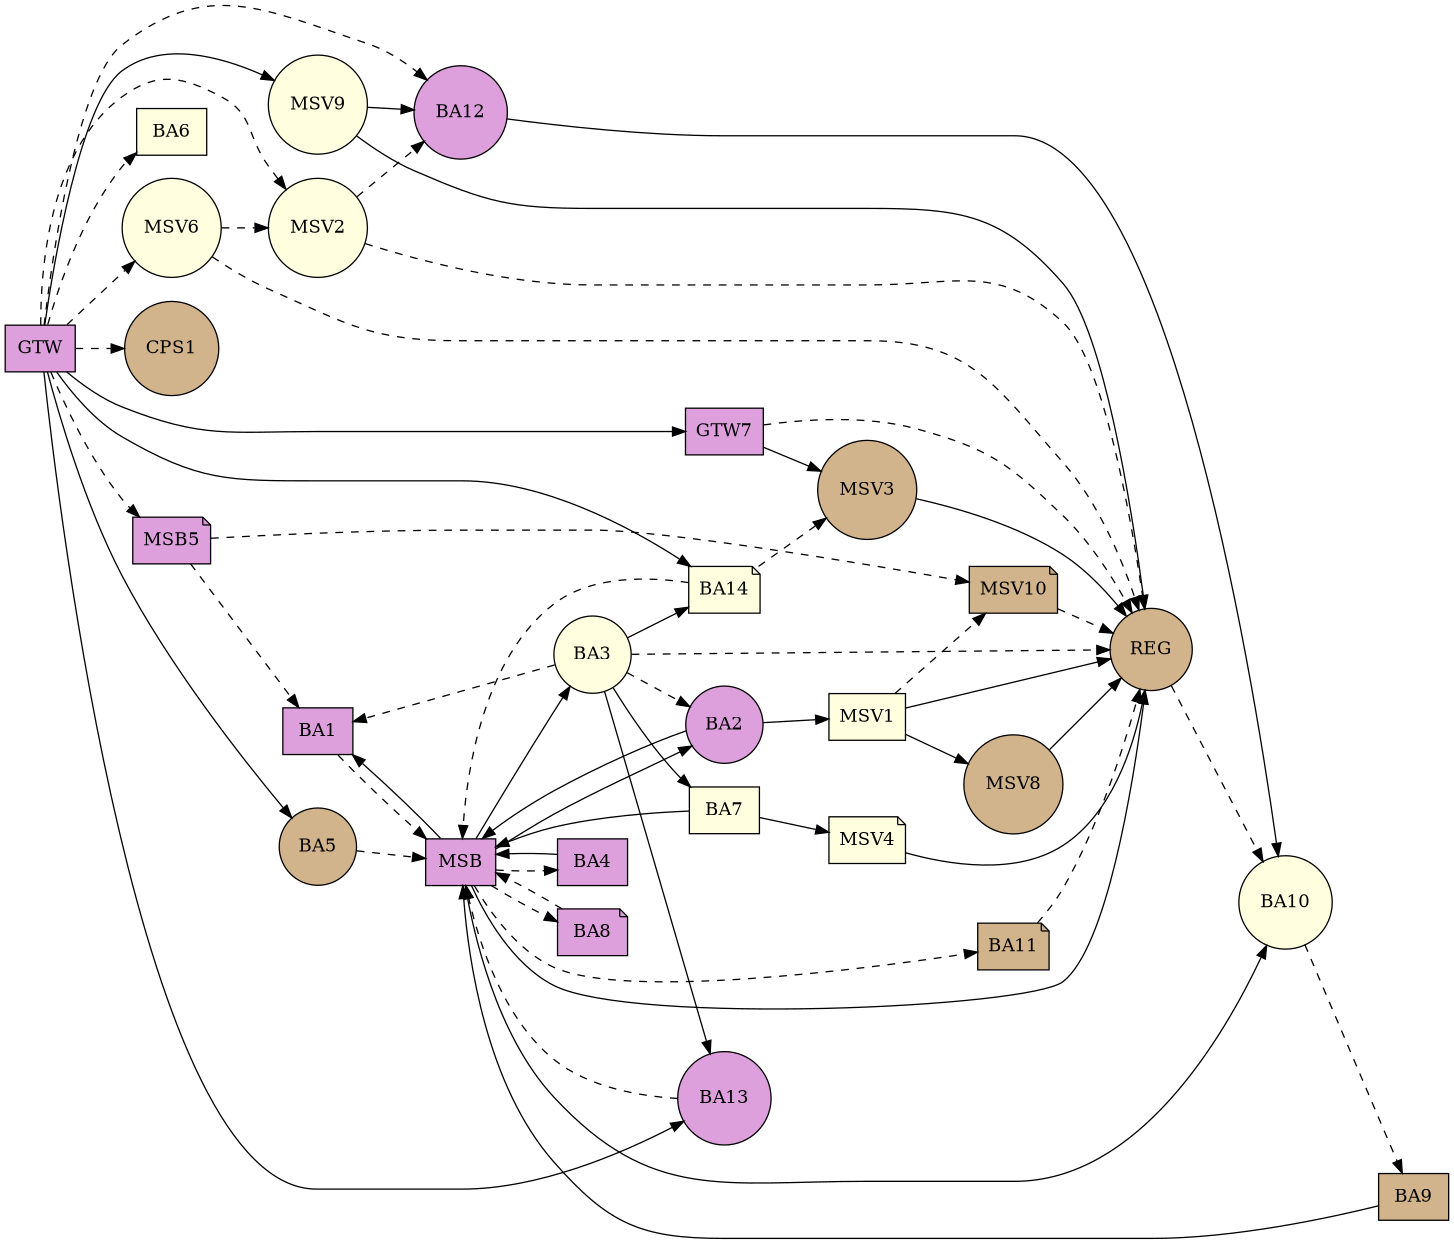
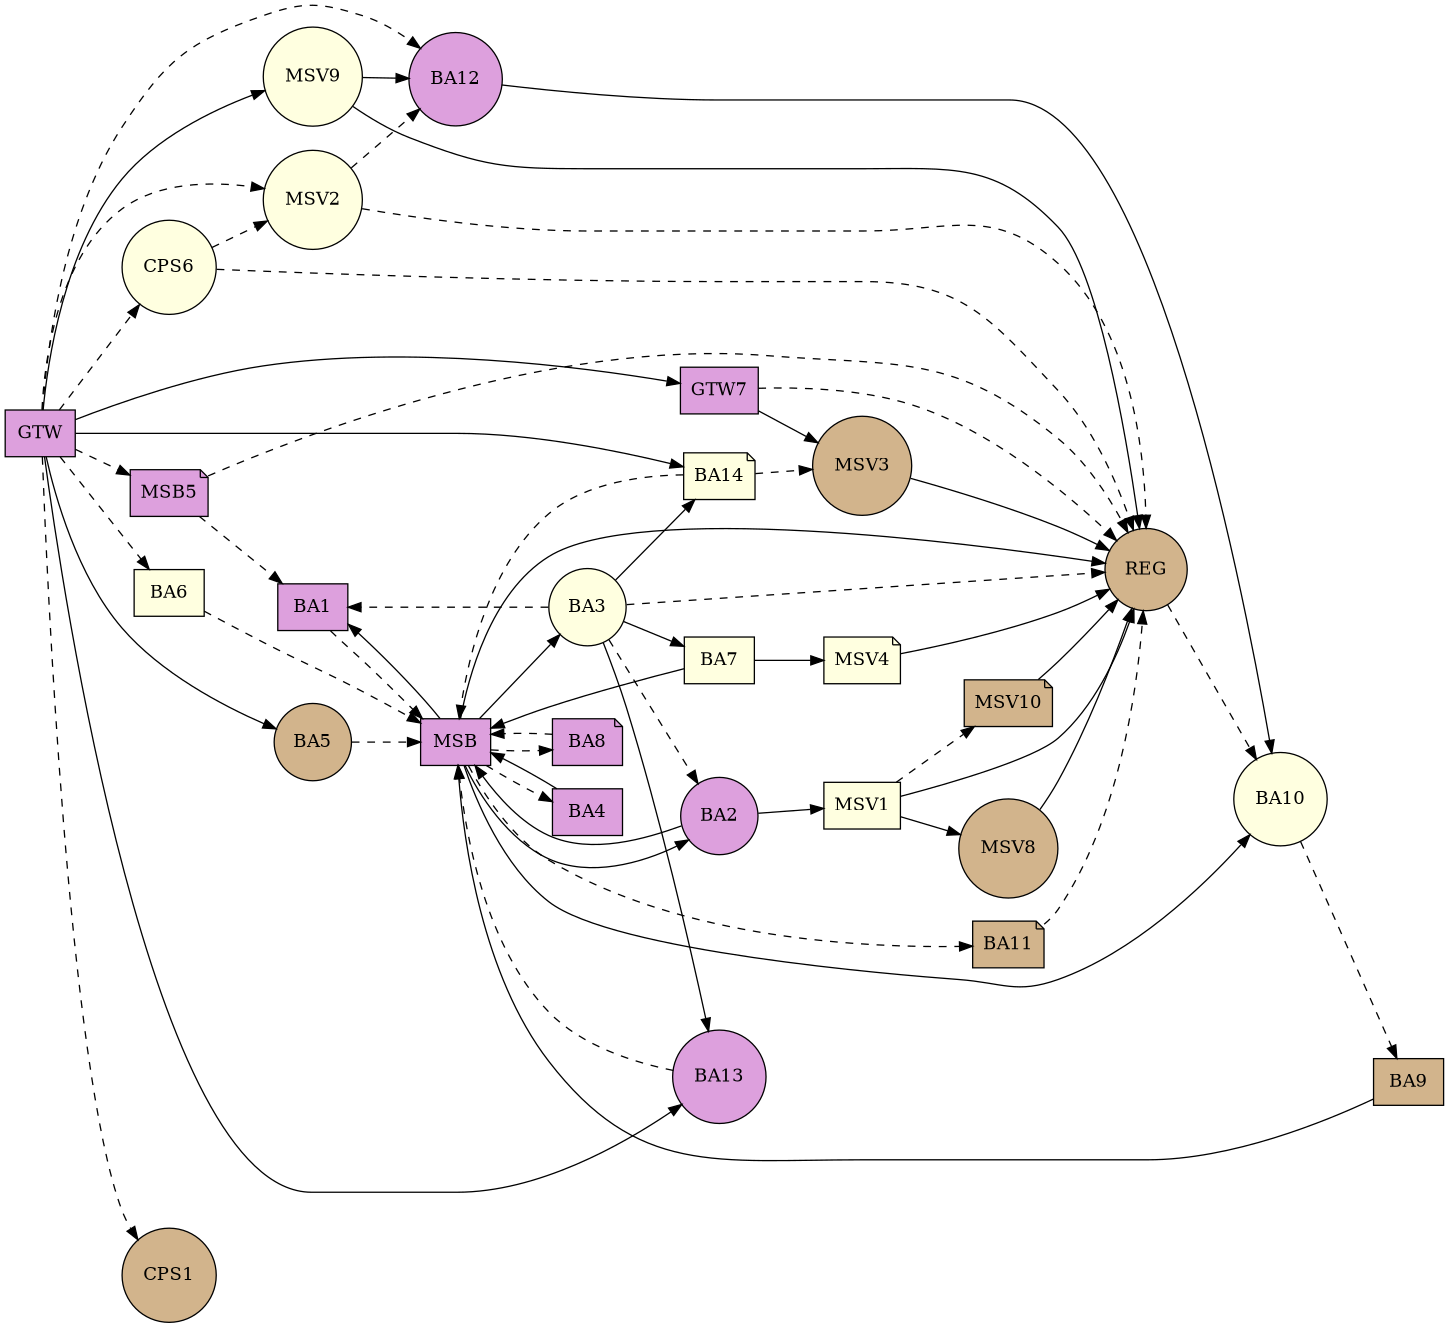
  strict digraph {
    rankdir=LR
    node [fillcolor=plum shape=circle style=filled]
    edge [style=dashed]
    n1 [label=BA1 shape=box]
    n2 [label=MSB shape=box]
    n3 [label=BA2]
    n4 [fillcolor=lightyellow label=BA3]
    n5 [fillcolor=tan label=REG]
    n6 [label=BA4 shape=box]
    n7 [label=BA8 shape=note]
    n8 [fillcolor=lightyellow label=BA10]
    n9 [fillcolor=tan label=BA11 shape=note]
    n10 [fillcolor=lightyellow label=MSV1 shape=box]
    n11 [fillcolor=tan label=MSV8]
    n12 [fillcolor=tan label=MSV10 shape=note]
    n13 [fillcolor=lightyellow label=BA7 shape=box]
    n14 [label=BA13]
    n15 [fillcolor=lightyellow label=BA14 shape=note]
    n16 [fillcolor=lightyellow label=MSV4 shape=note]
    n17 [fillcolor=tan label=MSV3]
    n18 [fillcolor=tan label=BA5]
    n19 [fillcolor=lightyellow label=BA6 shape=box]
    n20 [fillcolor=tan label=BA9 shape=box]
    n21 [label=BA12]
    n22 [fillcolor=tan label=CPS1]
    n23 [label=GTW shape=box]
    n24 [fillcolor=lightyellow label=MSV2]
    n25 [label=MSB5 shape=note]
-   n26 [fillcolor=lightyellow label=MSV6]
+   n26 [fillcolor=lightyellow label=CPS6]
    n27 [label=GTW7 shape=box]
    n28 [fillcolor=lightyellow label=MSV9]
    n1 -> n2
    n2 -> n1 [style=solid]
    n2 -> n3 [style=solid]
    n2 -> n4 [style=solid]
    n2 -> n5 [style=solid]
    n2 -> n6
    n2 -> n7
    n2 -> n8 [style=solid]
    n2 -> n9
    n3 -> n2 [style=solid]
    n3 -> n10 [style=solid]
    n4 -> n1
    n4 -> n3
    n4 -> n5
    n4 -> n13 [style=solid]
    n4 -> n14 [style=solid]
    n4 -> n15 [style=solid]
    n5 -> n8
    n6 -> n2 [style=solid]
    n7 -> n2
    n8 -> n20
    n9 -> n5
    n10 -> n5 [style=solid]
    n10 -> n11 [style=solid]
    n10 -> n12
    n11 -> n5 [style=solid]
-   n12 -> n5
+   n12 -> n5 [style=solid]
    n13 -> n2 [style=solid]
    n13 -> n16 [style=solid]
    n14 -> n2
    n15 -> n2
    n15 -> n17
    n16 -> n5 [style=solid]
    n17 -> n5 [style=solid]
    n18 -> n2
+   n19 -> n2
    n20 -> n2 [style=solid]
    n21 -> n8 [style=solid]
    n23 -> n14 [style=solid]
    n23 -> n15 [style=solid]
    n23 -> n18 [style=solid]
    n23 -> n19
    n23 -> n21
    n23 -> n22
    n23 -> n24
    n23 -> n25
    n23 -> n26
    n23 -> n27 [style=solid]
    n23 -> n28 [style=solid]
    n24 -> n5
    n24 -> n21
    n25 -> n1
-   n25 -> n12
+   n25 -> n5
    n26 -> n5
    n26 -> n24
    n27 -> n5
    n27 -> n17 [style=solid]
    n28 -> n5 [style=solid]
    n28 -> n21 [style=solid]
  }
